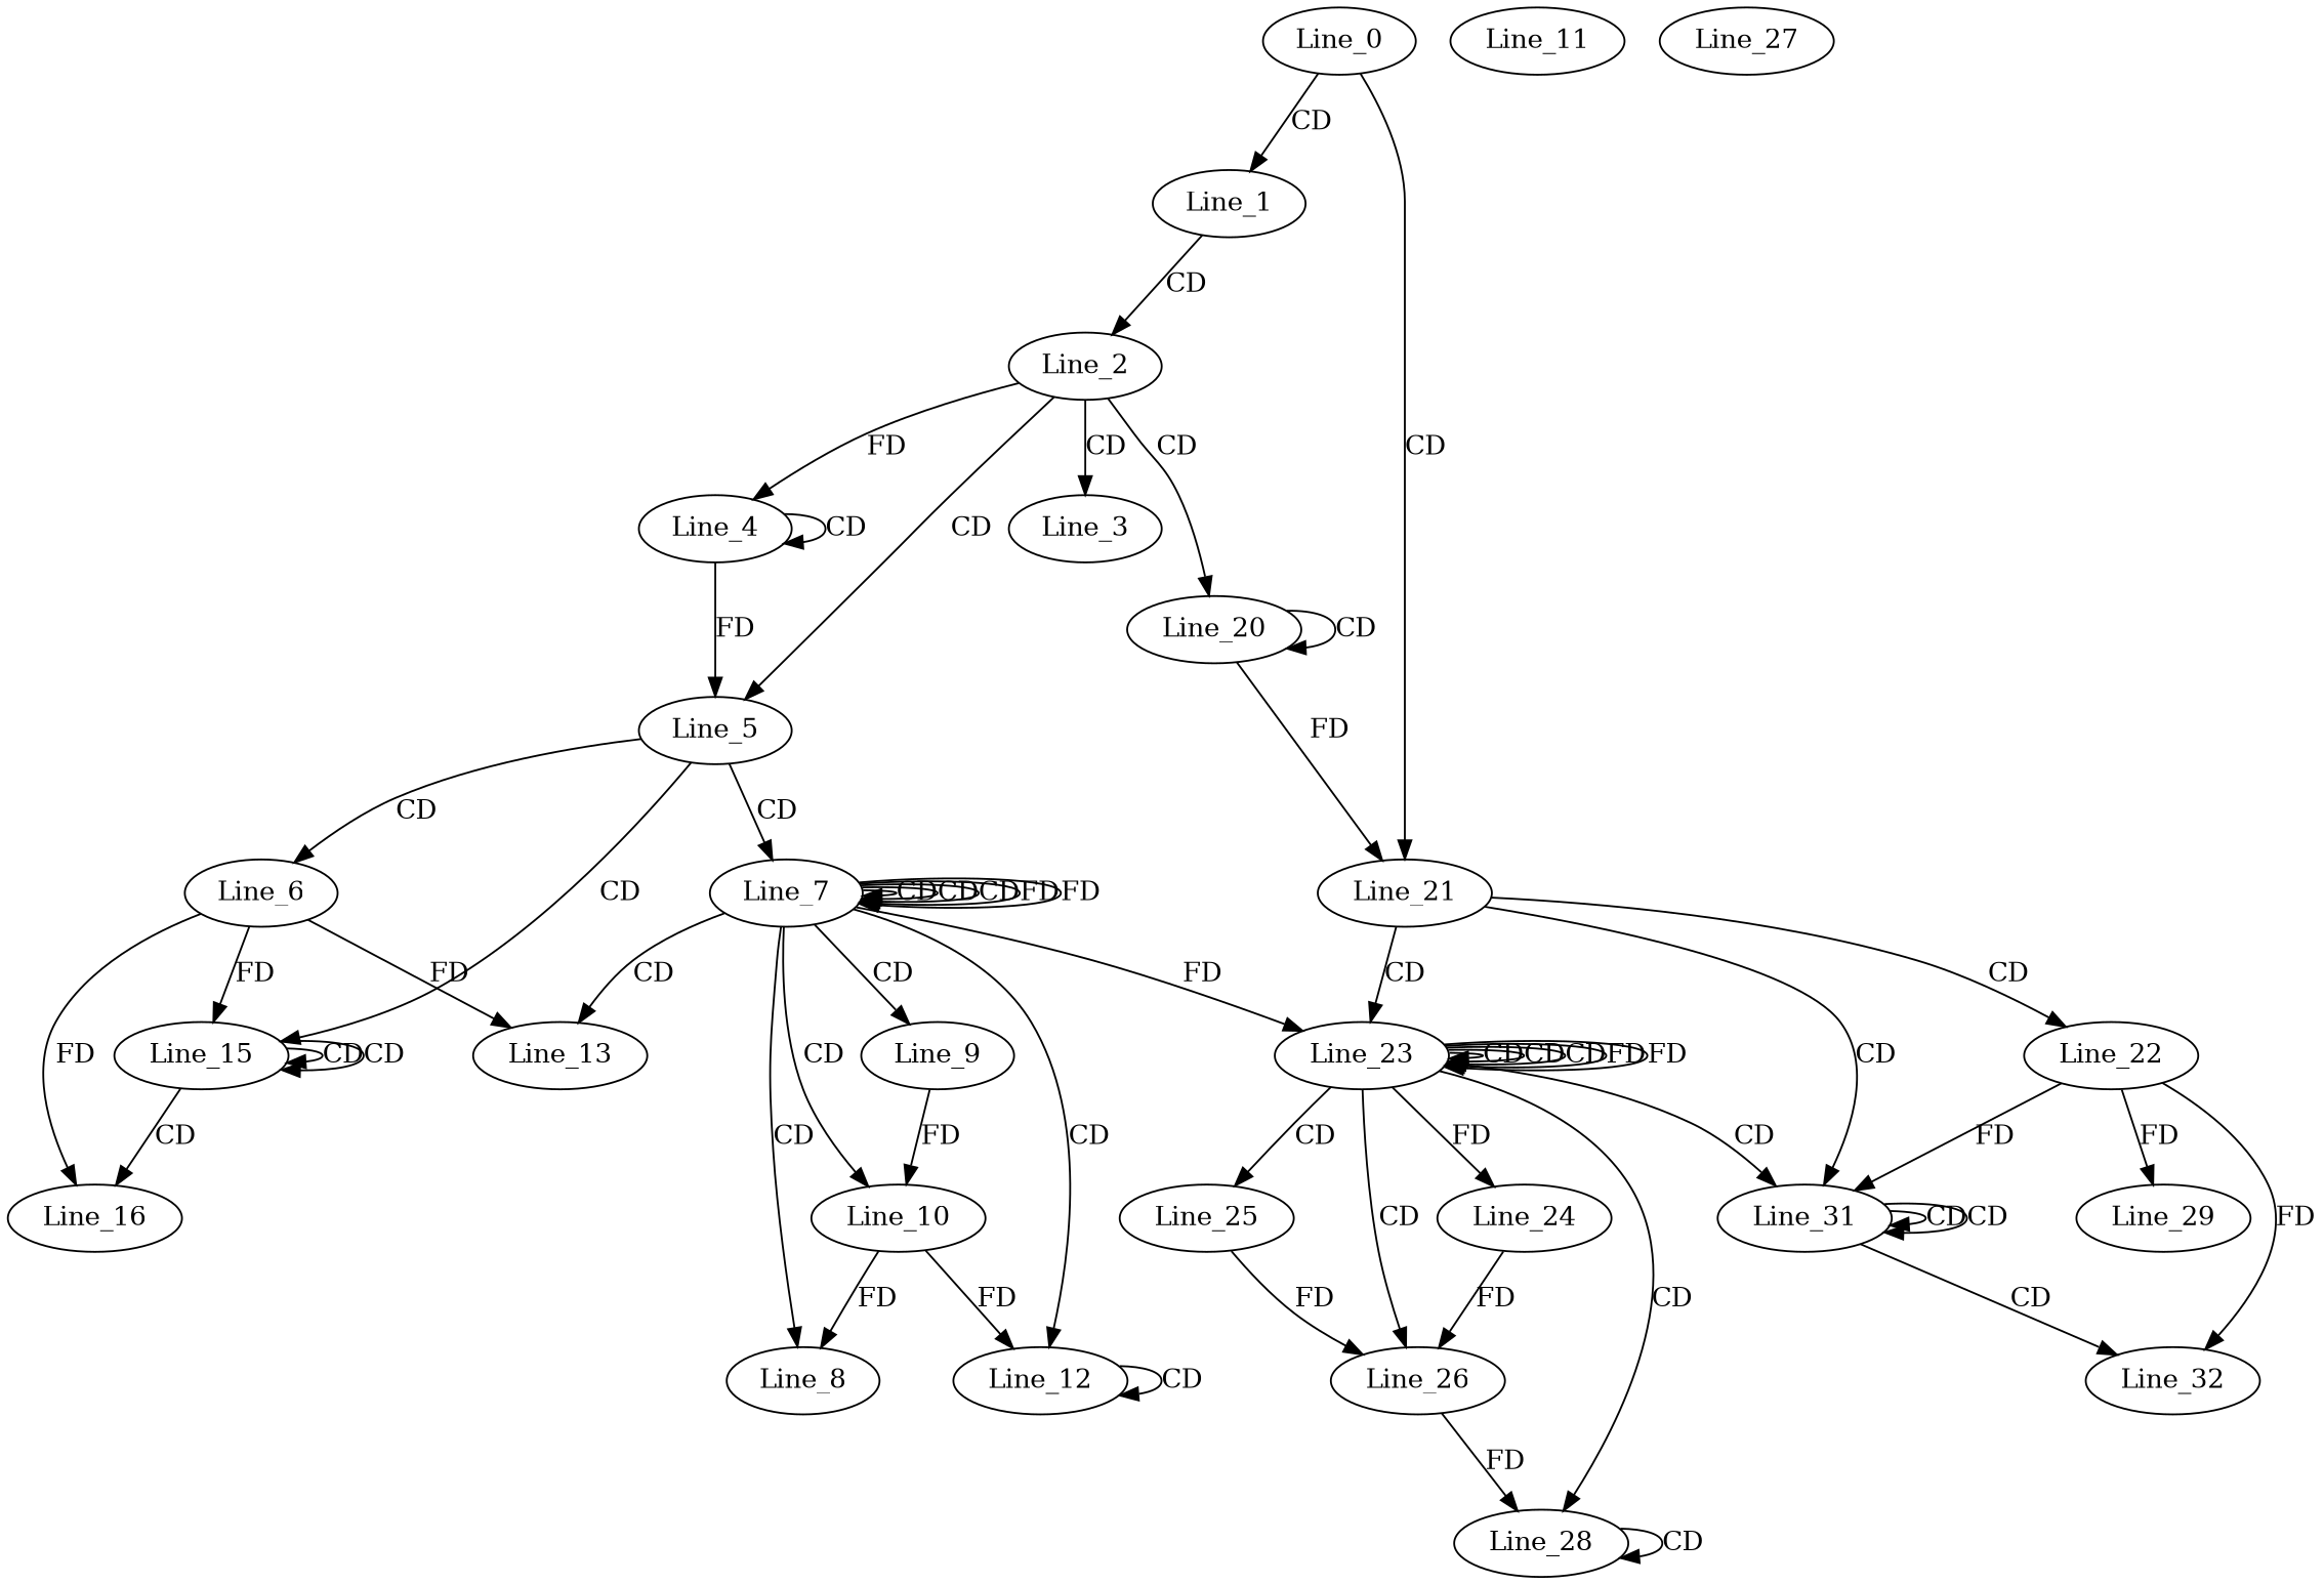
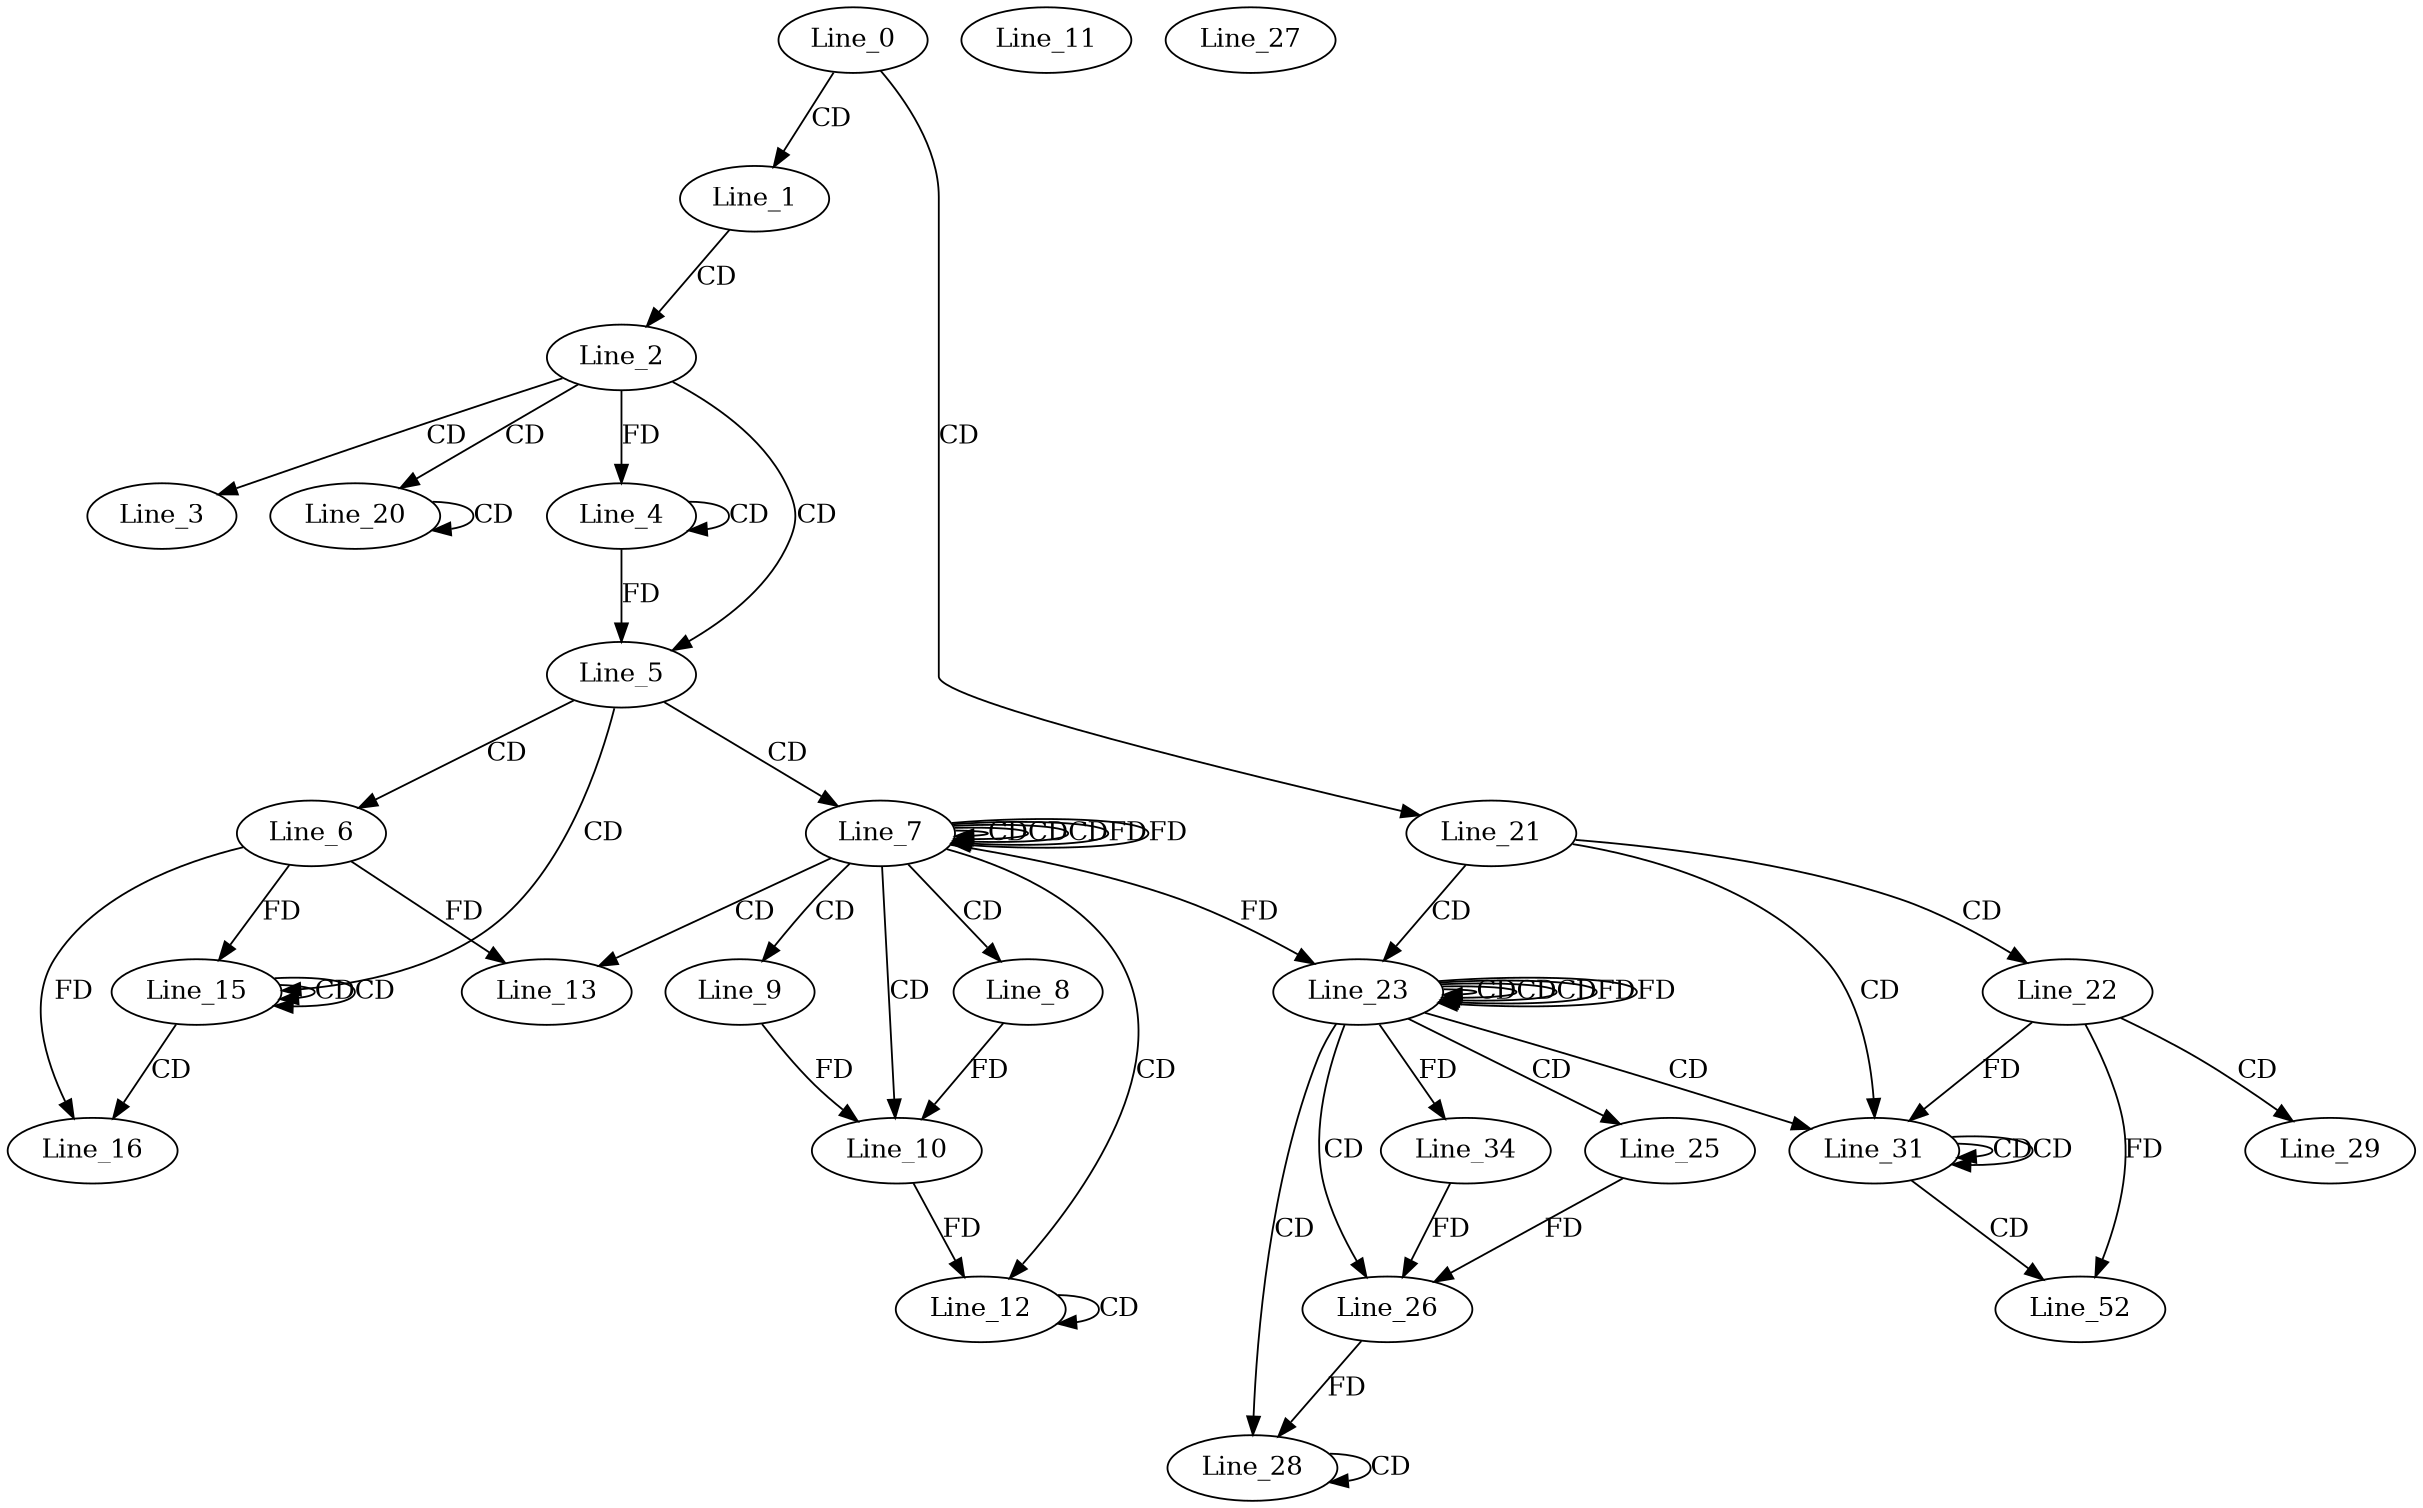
  digraph {
    Line_0
    Line_1
    Line_21
    Line_2
    Line_3
    Line_4
    Line_5
    Line_20
    Line_6
    Line_7
    Line_15
    Line_23
    Line_22
    Line_31
    Line_13
    Line_16
    Line_8
    Line_9
    Line_10
    Line_12
-   Line_24
+   Line_24 [label=Line_34]
    Line_25
    Line_26
    Line_28
    Line_11
    Line_29
-   Line_32
+   Line_32 [label=Line_52]
    Line_27
    Line_0 -> Line_1 [label=CD]
    Line_0 -> Line_21 [label=CD]
    Line_1 -> Line_2 [label=CD]
    Line_21 -> Line_23 [label=CD]
    Line_21 -> Line_22 [label=CD]
    Line_21 -> Line_31 [label=CD]
    Line_2 -> Line_3 [label=CD]
    Line_2 -> Line_4 [label=FD]
    Line_2 -> Line_5 [label=CD]
    Line_2 -> Line_20 [label=CD]
    Line_4 -> Line_4 [label=CD]
    Line_4 -> Line_5 [label=FD]
    Line_5 -> Line_6 [label=CD]
    Line_5 -> Line_7 [label=CD]
    Line_5 -> Line_15 [label=CD]
-   Line_20 -> Line_21 [label=FD]
    Line_20 -> Line_20 [label=CD]
    Line_6 -> Line_15 [label=FD]
    Line_6 -> Line_13 [label=FD]
    Line_6 -> Line_16 [label=FD]
    Line_7 -> Line_7 [label=CD]
    Line_7 -> Line_7 [label=CD]
    Line_7 -> Line_7 [label=CD]
    Line_7 -> Line_7 [label=FD]
    Line_7 -> Line_7 [label=FD]
    Line_7 -> Line_23 [label=FD]
    Line_7 -> Line_13 [label=CD]
    Line_7 -> Line_8 [label=CD]
    Line_7 -> Line_9 [label=CD]
    Line_7 -> Line_10 [label=CD]
    Line_7 -> Line_12 [label=CD]
    Line_15 -> Line_15 [label=CD]
    Line_15 -> Line_15 [label=CD]
    Line_15 -> Line_16 [label=CD]
    Line_23 -> Line_23 [label=CD]
    Line_23 -> Line_23 [label=CD]
    Line_23 -> Line_23 [label=CD]
    Line_23 -> Line_23 [label=FD]
    Line_23 -> Line_23 [label=FD]
    Line_23 -> Line_31 [label=CD]
    Line_23 -> Line_24 [label=FD]
    Line_23 -> Line_25 [label=CD]
    Line_23 -> Line_26 [label=CD]
    Line_23 -> Line_28 [label=CD]
    Line_22 -> Line_31 [label=FD]
-   Line_22 -> Line_29 [label=FD]
+   Line_22 -> Line_29 [label=CD]
    Line_22 -> Line_32 [label=FD]
    Line_31 -> Line_31 [label=CD]
    Line_31 -> Line_31 [label=CD]
    Line_31 -> Line_32 [label=CD]
-   Line_10 -> Line_8 [label=FD]
+   Line_8 -> Line_10 [label=FD]
    Line_9 -> Line_10 [label=FD]
    Line_10 -> Line_12 [label=FD]
    Line_12 -> Line_12 [label=CD]
    Line_24 -> Line_26 [label=FD]
    Line_25 -> Line_26 [label=FD]
    Line_26 -> Line_28 [label=FD]
    Line_28 -> Line_28 [label=CD]
  }
